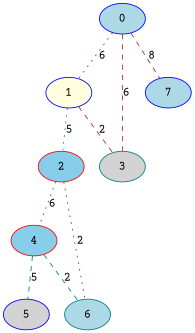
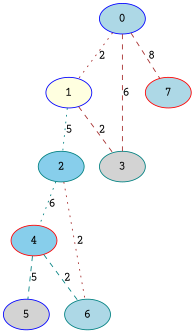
  graph {
    fontname="Courier Prime"
    node [color=blue fillcolor=lightblue fontname="Courier Prime" style=filled weight=1]
    edge [color=brown fontname="Courier Prime" style=dashed]
    1 [fillcolor=lightyellow]
    0
    3 [color=teal fillcolor=lightgrey]
-   7 [weight=4]
-   2 [color=red fillcolor=skyblue]
+   7 [color=red weight=4]
+   2 [color=teal fillcolor=skyblue]
    4 [color=red fillcolor=skyblue]
    6 [color=teal]
    5 [fillcolor=lightgrey]
    1 -- 3 [label=2]
    1 -- 2 [color=teal label=5 style=dotted]
-   0 -- 1 [label=6 style=dotted]
+   0 -- 1 [label=2 style=dotted]
    0 -- 3 [label=6]
    0 -- 7 [label=8]
    2 -- 4 [color=teal label=6 style=dotted]
    2 -- 6 [label=2 style=dotted]
    4 -- 6 [color=teal label=2]
    4 -- 5 [color=teal label=5]
  }
